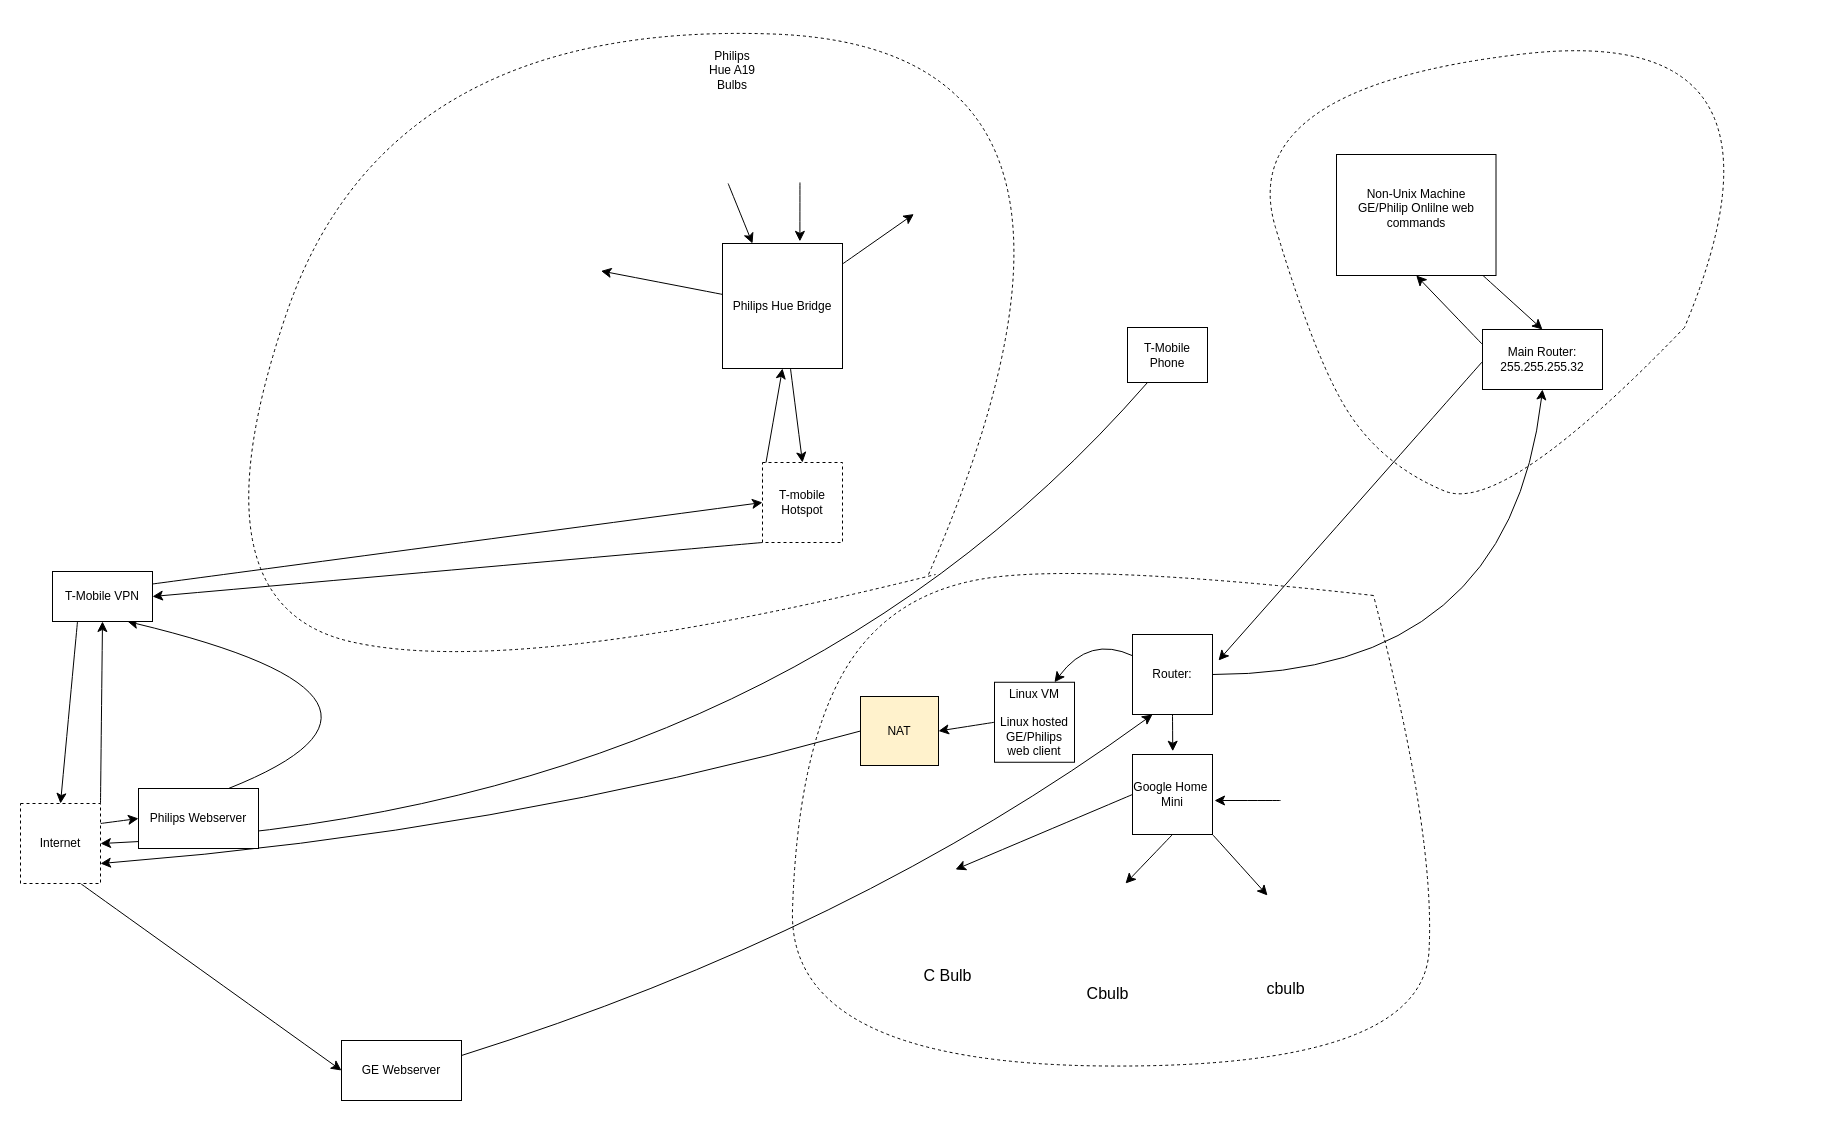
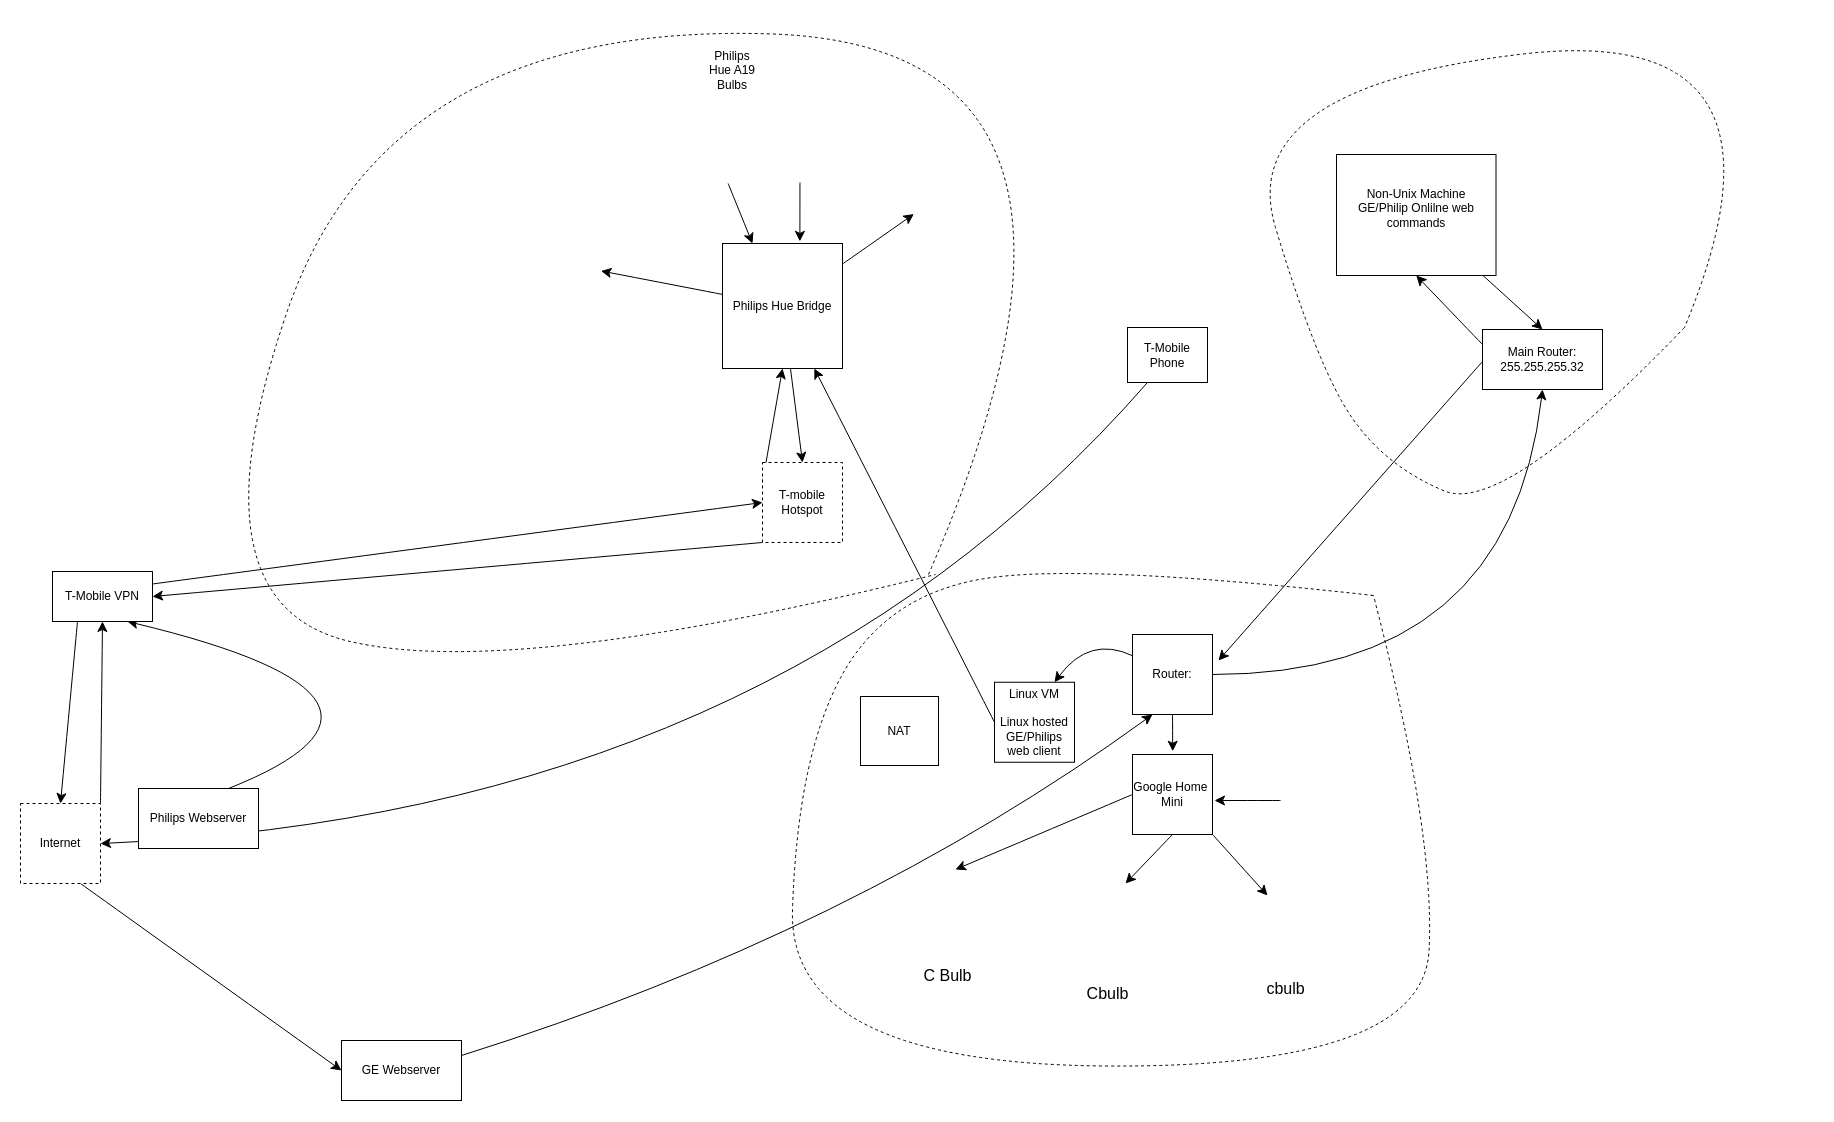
  <mxCell id="0" />
  <mxCell id="1" parent="0" />
  <mxCell id="2" style="edgeStyle=none;curved=1;rounded=0;orthogonalLoop=1;jettySize=auto;html=1;fontSize=12;startSize=8;endSize=8;entryX=0.75;entryY=0;entryDx=0;entryDy=0;" edge="1" parent="1" source="5" target="28"><mxGeometry relative="1" as="geometry"><mxPoint x="1034" y="721.75" as="targetPoint" /><Array as="points"><mxPoint x="1089" y="635" /></Array></mxGeometry></mxCell>
  <mxCell id="3" style="edgeStyle=none;curved=1;rounded=0;orthogonalLoop=1;jettySize=auto;html=1;exitX=0.5;exitY=1;exitDx=0;exitDy=0;fontSize=12;startSize=8;endSize=8;" edge="1" parent="1" source="5"><mxGeometry relative="1" as="geometry"><mxPoint x="1172.25" y="750.75" as="targetPoint" /></mxGeometry></mxCell>
  <mxCell id="4" style="edgeStyle=none;curved=1;rounded=0;orthogonalLoop=1;jettySize=auto;html=1;fontSize=12;startSize=8;endSize=8;entryX=0.5;entryY=1;entryDx=0;entryDy=0;" edge="1" parent="1" source="5" target="40"><mxGeometry relative="1" as="geometry"><mxPoint x="1488.096" y="561.231" as="targetPoint" /><Array as="points"><mxPoint x="1509" y="674" /></Array></mxGeometry></mxCell>
  <mxCell id="5" value="Router:" style="whiteSpace=wrap;html=1;aspect=fixed;" vertex="1" parent="1"><mxGeometry x="1132" y="634" width="80" height="80" as="geometry" /></mxCell>
  <mxCell id="6" style="edgeStyle=none;curved=1;rounded=0;orthogonalLoop=1;jettySize=auto;html=1;fontSize=12;startSize=8;endSize=8;entryX=0.5;entryY=0;entryDx=0;entryDy=0;" edge="1" parent="1" source="9" target="16"><mxGeometry relative="1" as="geometry"><mxPoint x="885.6" y="283" as="targetPoint" /></mxGeometry></mxCell>
  <mxCell id="7" style="edgeStyle=none;curved=1;rounded=0;orthogonalLoop=1;jettySize=auto;html=1;fontSize=12;startSize=8;endSize=8;" edge="1" parent="1" source="9"><mxGeometry relative="1" as="geometry"><mxPoint x="600.472" y="270.444" as="targetPoint" /></mxGeometry></mxCell>
  <mxCell id="8" style="edgeStyle=none;curved=1;rounded=0;orthogonalLoop=1;jettySize=auto;html=1;fontSize=12;startSize=8;endSize=8;" edge="1" parent="1" source="9"><mxGeometry relative="1" as="geometry"><mxPoint x="913.361" y="213.556" as="targetPoint" /></mxGeometry></mxCell>
  <mxCell id="9" value="Philips Hue Bridge" style="whiteSpace=wrap;html=1;aspect=fixed;" vertex="1" parent="1"><mxGeometry x="722" y="243" width="120" height="125" as="geometry" /></mxCell>
  <mxCell id="10" style="edgeStyle=none;curved=1;rounded=0;orthogonalLoop=1;jettySize=auto;html=1;exitX=0.5;exitY=1;exitDx=0;exitDy=0;entryX=0.5;entryY=0;entryDx=0;entryDy=0;fontSize=12;startSize=8;endSize=8;" edge="1" parent="1" source="13" target="44"><mxGeometry relative="1" as="geometry" /></mxCell>
  <mxCell id="11" style="edgeStyle=none;curved=1;rounded=0;orthogonalLoop=1;jettySize=auto;html=1;exitX=0;exitY=0.5;exitDx=0;exitDy=0;entryX=0.5;entryY=0;entryDx=0;entryDy=0;fontSize=12;startSize=8;endSize=8;" edge="1" parent="1" source="13" target="43"><mxGeometry relative="1" as="geometry" /></mxCell>
  <mxCell id="12" style="edgeStyle=none;curved=1;rounded=0;orthogonalLoop=1;jettySize=auto;html=1;exitX=1;exitY=1;exitDx=0;exitDy=0;entryX=0.25;entryY=0;entryDx=0;entryDy=0;fontSize=12;startSize=8;endSize=8;" edge="1" parent="1" source="13" target="45"><mxGeometry relative="1" as="geometry" /></mxCell>
  <mxCell id="13" value="Google Home&amp;nbsp;&lt;div&gt;Mini&lt;/div&gt;" style="whiteSpace=wrap;html=1;aspect=fixed;" vertex="1" parent="1"><mxGeometry x="1132" y="754" width="80" height="80" as="geometry" /></mxCell>
  <mxCell id="14" style="edgeStyle=none;curved=1;rounded=0;orthogonalLoop=1;jettySize=auto;html=1;exitX=0;exitY=0.25;exitDx=0;exitDy=0;fontSize=12;startSize=8;endSize=8;entryX=0.5;entryY=1;entryDx=0;entryDy=0;" edge="1" parent="1" source="16" target="9"><mxGeometry relative="1" as="geometry"><mxPoint x="806" y="303" as="targetPoint" /></mxGeometry></mxCell>
  <mxCell id="15" style="edgeStyle=none;curved=1;rounded=0;orthogonalLoop=1;jettySize=auto;html=1;exitX=0;exitY=1;exitDx=0;exitDy=0;entryX=1;entryY=0.5;entryDx=0;entryDy=0;fontSize=12;startSize=8;endSize=8;" edge="1" parent="1" source="16" target="56"><mxGeometry relative="1" as="geometry" /></mxCell>
  <mxCell id="16" value="T-mobile Hotspot" style="whiteSpace=wrap;html=1;aspect=fixed;dashed=1;" vertex="1" parent="1"><mxGeometry x="762" y="462" width="80" height="80" as="geometry" /></mxCell>
  <mxCell id="17" style="edgeStyle=none;curved=1;rounded=0;orthogonalLoop=1;jettySize=auto;html=1;exitX=0.25;exitY=1;exitDx=0;exitDy=0;entryX=1;entryY=0.5;entryDx=0;entryDy=0;fontSize=12;startSize=8;endSize=8;" edge="1" parent="1" source="18" target="22"><mxGeometry relative="1" as="geometry"><Array as="points"><mxPoint x="770" y="814" /></Array></mxGeometry></mxCell>
  <mxCell id="18" value="T-Mobile Phone" style="whiteSpace=wrap;html=1;aspect=fixed;" vertex="1" parent="1"><mxGeometry x="1127" y="327" width="80" height="55" as="geometry" /></mxCell>
  <mxCell id="19" style="edgeStyle=none;curved=1;rounded=0;orthogonalLoop=1;jettySize=auto;html=1;exitX=1;exitY=0;exitDx=0;exitDy=0;entryX=0.5;entryY=1;entryDx=0;entryDy=0;fontSize=12;startSize=8;endSize=8;" edge="1" parent="1" source="22" target="56"><mxGeometry relative="1" as="geometry" /></mxCell>
- <mxCell id="20" style="edgeStyle=none;curved=1;rounded=0;orthogonalLoop=1;jettySize=auto;html=1;exitX=1;exitY=0.25;exitDx=0;exitDy=0;entryX=0;entryY=0.5;entryDx=0;entryDy=0;fontSize=12;startSize=8;endSize=8;" edge="1" parent="1" source="22" target="53"><mxGeometry relative="1" as="geometry" /></mxCell>
  <mxCell id="21" style="edgeStyle=none;curved=1;rounded=0;orthogonalLoop=1;jettySize=auto;html=1;exitX=0.75;exitY=1;exitDx=0;exitDy=0;entryX=0;entryY=0.5;entryDx=0;entryDy=0;fontSize=12;startSize=8;endSize=8;" edge="1" parent="1" source="22" target="51"><mxGeometry relative="1" as="geometry" /></mxCell>
  <mxCell id="22" value="Internet" style="whiteSpace=wrap;html=1;aspect=fixed;dashed=1;" vertex="1" parent="1"><mxGeometry x="20" y="803" width="80" height="80" as="geometry" /></mxCell>
  <mxCell id="23" style="edgeStyle=none;curved=1;rounded=0;orthogonalLoop=1;jettySize=auto;html=1;entryX=0.25;entryY=0;entryDx=0;entryDy=0;fontSize=12;startSize=8;endSize=8;" edge="1" parent="1" source="24" target="9"><mxGeometry relative="1" as="geometry" /></mxCell>
  <mxCell id="24" value="" style="shape=image;html=1;verticalAlign=top;verticalLabelPosition=bottom;labelBackgroundColor=#ffffff;imageAspect=0;aspect=fixed;image=https://cdn0.iconfinder.com/data/icons/evericons-24px-vol-2/24/lightbulb-128.png" vertex="1" parent="1"><mxGeometry x="670" y="101" width="82" height="82" as="geometry" /></mxCell>
  <mxCell id="25" value="" style="shape=image;html=1;verticalAlign=top;verticalLabelPosition=bottom;labelBackgroundColor=#ffffff;imageAspect=0;aspect=fixed;image=https://cdn0.iconfinder.com/data/icons/evericons-24px-vol-2/24/lightbulb-128.png" vertex="1" parent="1"><mxGeometry x="759" y="101" width="81" height="81" as="geometry" /></mxCell>
  <mxCell id="26" style="edgeStyle=none;curved=1;rounded=0;orthogonalLoop=1;jettySize=auto;html=1;entryX=0.645;entryY=-0.017;entryDx=0;entryDy=0;entryPerimeter=0;fontSize=12;startSize=8;endSize=8;" edge="1" parent="1" source="25" target="9"><mxGeometry relative="1" as="geometry" /></mxCell>
- <mxCell id="27" style="edgeStyle=none;curved=1;rounded=0;orthogonalLoop=1;jettySize=auto;html=1;exitX=0;exitY=0.5;exitDx=0;exitDy=0;entryX=1;entryY=0.5;entryDx=0;entryDy=0;fontSize=12;startSize=8;endSize=8;" edge="1" parent="1" source="28" target="33"><mxGeometry relative="1" as="geometry" /></mxCell>
+ <mxCell id="27" style="edgeStyle=none;curved=1;rounded=0;orthogonalLoop=1;jettySize=auto;html=1;exitX=0;exitY=0.5;exitDx=0;exitDy=0;fontSize=12;startSize=8;endSize=8;" edge="1" parent="1" source="28" target="9"><mxGeometry relative="1" as="geometry" /></mxCell>
  <mxCell id="28" value="Linux VM&lt;div&gt;&lt;br&gt;&lt;div&gt;Linux hosted GE/Philips web client&lt;/div&gt;&lt;/div&gt;" style="whiteSpace=wrap;html=1;aspect=fixed;" vertex="1" parent="1"><mxGeometry x="994" y="681.75" width="80" height="80" as="geometry" /></mxCell>
  <mxCell id="29" style="edgeStyle=none;curved=1;rounded=0;orthogonalLoop=1;jettySize=auto;html=1;fontSize=12;startSize=8;endSize=8;" edge="1" parent="1"><mxGeometry relative="1" as="geometry"><mxPoint x="1214" y="800" as="targetPoint" /><mxPoint x="1280" y="800" as="sourcePoint" /></mxGeometry></mxCell>
  <mxCell id="30" value="" style="shape=image;html=1;verticalAlign=top;verticalLabelPosition=bottom;labelBackgroundColor=#ffffff;imageAspect=0;aspect=fixed;image=https://cdn0.iconfinder.com/data/icons/evericons-24px-vol-2/24/lightbulb-128.png" vertex="1" parent="1"><mxGeometry x="1282" y="738" width="92" height="92" as="geometry" /></mxCell>
  <mxCell id="31" value="Philips Hue A19 Bulbs&lt;div&gt;&lt;br&gt;&lt;/div&gt;" style="text;html=1;align=center;verticalAlign=middle;whiteSpace=wrap;rounded=0;" vertex="1" parent="1"><mxGeometry x="702" y="62" width="60" height="30" as="geometry" /></mxCell>
- <mxCell id="32" style="edgeStyle=none;curved=1;rounded=0;orthogonalLoop=1;jettySize=auto;html=1;exitX=0;exitY=0.5;exitDx=0;exitDy=0;fontSize=12;startSize=8;endSize=8;entryX=1;entryY=0.75;entryDx=0;entryDy=0;" edge="1" parent="1" source="33" target="22"><mxGeometry relative="1" as="geometry"><Array as="points"><mxPoint x="495" y="832" /></Array></mxGeometry></mxCell>
- <mxCell id="33" value="NAT" style="rounded=0;whiteSpace=wrap;html=1;fillColor=#fff2cc;" vertex="1" parent="1"><mxGeometry x="860" y="696" width="78" height="69" as="geometry" /></mxCell>
+ <mxCell id="33" value="NAT" style="rounded=0;whiteSpace=wrap;html=1;" vertex="1" parent="1"><mxGeometry x="860" y="696" width="78" height="69" as="geometry" /></mxCell>
  <mxCell id="34" style="edgeStyle=none;curved=1;rounded=0;orthogonalLoop=1;jettySize=auto;html=1;entryX=0.5;entryY=0;entryDx=0;entryDy=0;fontSize=12;startSize=8;endSize=8;" edge="1" parent="1" source="36" target="40"><mxGeometry relative="1" as="geometry" /></mxCell>
  <mxCell id="35" style="edgeStyle=none;curved=1;rounded=0;orthogonalLoop=1;jettySize=auto;html=1;exitX=0.5;exitY=1;exitDx=0;exitDy=0;fontSize=12;startSize=8;endSize=8;" edge="1" parent="1"><mxGeometry relative="1" as="geometry"><mxPoint x="1482" y="361" as="sourcePoint" /><mxPoint x="1218" y="660" as="targetPoint" /></mxGeometry></mxCell>
  <mxCell id="36" value="Non-Unix Machine&lt;div&gt;GE/Philip Onlilne web commands&lt;br&gt;&lt;div&gt;&lt;br&gt;&lt;/div&gt;&lt;/div&gt;" style="rounded=0;whiteSpace=wrap;html=1;" vertex="1" parent="1"><mxGeometry x="1336" y="154" width="159.5" height="121" as="geometry" /></mxCell>
  <mxCell id="37" value="" style="endArrow=none;dashed=1;html=1;rounded=0;fontSize=12;startSize=8;endSize=8;curved=1;" edge="1" parent="1"><mxGeometry width="50" height="50" relative="1" as="geometry"><mxPoint x="1373" y="595" as="sourcePoint" /><mxPoint x="1373" y="595" as="targetPoint" /><Array as="points"><mxPoint x="1078" y="562" /><mxPoint x="885" y="595" /><mxPoint x="797" y="756" /><mxPoint x="787" y="1063" /><mxPoint x="1422" y="1068" /><mxPoint x="1435" y="833" /></Array></mxGeometry></mxCell>
  <mxCell id="38" value="" style="endArrow=none;dashed=1;html=1;rounded=0;fontSize=12;startSize=8;endSize=8;curved=1;" edge="1" parent="1"><mxGeometry width="50" height="50" relative="1" as="geometry"><mxPoint x="1684" y="327" as="sourcePoint" /><mxPoint x="1684" y="327" as="targetPoint" /><Array as="points"><mxPoint x="1503" y="515" /><mxPoint x="1385" y="466" /><mxPoint x="1317" y="367" /><mxPoint x="1233" y="87" /><mxPoint x="1812" y="20" /></Array></mxGeometry></mxCell>
  <mxCell id="39" style="edgeStyle=none;curved=1;rounded=0;orthogonalLoop=1;jettySize=auto;html=1;exitX=0;exitY=0.25;exitDx=0;exitDy=0;entryX=0.5;entryY=1;entryDx=0;entryDy=0;fontSize=12;startSize=8;endSize=8;" edge="1" parent="1" source="40" target="36"><mxGeometry relative="1" as="geometry" /></mxCell>
  <mxCell id="40" value="Main Router:&lt;div&gt;255.255.255.32&lt;/div&gt;" style="whiteSpace=wrap;html=1;" vertex="1" parent="1"><mxGeometry x="1482" y="329" width="120" height="60" as="geometry" /></mxCell>
  <mxCell id="41" value="" style="shape=image;html=1;verticalAlign=top;verticalLabelPosition=bottom;labelBackgroundColor=#ffffff;imageAspect=0;aspect=fixed;image=https://cdn0.iconfinder.com/data/icons/evericons-24px-vol-2/24/lightbulb-128.png" vertex="1" parent="1"><mxGeometry x="484" y="202" width="82" height="82" as="geometry" /></mxCell>
  <mxCell id="42" value="" style="shape=image;html=1;verticalAlign=top;verticalLabelPosition=bottom;labelBackgroundColor=#ffffff;imageAspect=0;aspect=fixed;image=https://cdn0.iconfinder.com/data/icons/evericons-24px-vol-2/24/lightbulb-128.png" vertex="1" parent="1"><mxGeometry x="930" y="135" width="82" height="82" as="geometry" /></mxCell>
  <mxCell id="43" value="" style="shape=image;html=1;verticalAlign=top;verticalLabelPosition=bottom;labelBackgroundColor=#ffffff;imageAspect=0;aspect=fixed;image=https://cdn0.iconfinder.com/data/icons/evericons-24px-vol-2/24/lightbulb-128.png" vertex="1" parent="1"><mxGeometry x="909" y="869" width="92" height="92" as="geometry" /></mxCell>
  <mxCell id="44" value="" style="shape=image;html=1;verticalAlign=top;verticalLabelPosition=bottom;labelBackgroundColor=#ffffff;imageAspect=0;aspect=fixed;image=https://cdn0.iconfinder.com/data/icons/evericons-24px-vol-2/24/lightbulb-128.png" vertex="1" parent="1"><mxGeometry x="1079" y="883" width="92" height="92" as="geometry" /></mxCell>
  <mxCell id="45" value="" style="shape=image;html=1;verticalAlign=top;verticalLabelPosition=bottom;labelBackgroundColor=#ffffff;imageAspect=0;aspect=fixed;image=https://cdn0.iconfinder.com/data/icons/evericons-24px-vol-2/24/lightbulb-128.png" vertex="1" parent="1"><mxGeometry x="1244" y="895" width="92" height="92" as="geometry" /></mxCell>
  <mxCell id="46" value="C Bulb" style="text;html=1;align=center;verticalAlign=middle;resizable=0;points=[];autosize=1;strokeColor=none;fillColor=none;fontSize=16;" vertex="1" parent="1"><mxGeometry x="913.5" y="959.5" width="66" height="31" as="geometry" /></mxCell>
  <mxCell id="47" value="Cbulb" style="text;html=1;align=center;verticalAlign=middle;resizable=0;points=[];autosize=1;strokeColor=none;fillColor=none;fontSize=16;" vertex="1" parent="1"><mxGeometry x="1076.5" y="977.5" width="60" height="31" as="geometry" /></mxCell>
  <mxCell id="48" value="cbulb&lt;div&gt;&lt;br&gt;&lt;/div&gt;" style="text;html=1;align=center;verticalAlign=middle;resizable=0;points=[];autosize=1;strokeColor=none;fillColor=none;fontSize=16;" vertex="1" parent="1"><mxGeometry x="1256.5" y="972.5" width="56" height="50" as="geometry" /></mxCell>
  <mxCell id="49" value="" style="endArrow=none;dashed=1;html=1;rounded=0;fontSize=12;startSize=8;endSize=8;curved=1;" edge="1" parent="1"><mxGeometry width="50" height="50" relative="1" as="geometry"><mxPoint x="928" y="574" as="sourcePoint" /><mxPoint x="935" y="574" as="targetPoint" /><Array as="points"><mxPoint x="1157" y="47" /><mxPoint x="387" y="20" /><mxPoint x="186" y="603" /><mxPoint x="513" y="679" /></Array></mxGeometry></mxCell>
  <mxCell id="50" style="edgeStyle=none;curved=1;rounded=0;orthogonalLoop=1;jettySize=auto;html=1;exitX=1;exitY=0.25;exitDx=0;exitDy=0;entryX=0.25;entryY=1;entryDx=0;entryDy=0;fontSize=12;startSize=8;endSize=8;" edge="1" parent="1" source="51" target="5"><mxGeometry relative="1" as="geometry"><Array as="points"><mxPoint x="852" y="932" /></Array></mxGeometry></mxCell>
  <mxCell id="51" value="GE Webserver" style="rounded=0;whiteSpace=wrap;html=1;" vertex="1" parent="1"><mxGeometry x="341" y="1040" width="120" height="60" as="geometry" /></mxCell>
  <mxCell id="52" style="edgeStyle=none;curved=1;rounded=0;orthogonalLoop=1;jettySize=auto;html=1;exitX=0.75;exitY=0;exitDx=0;exitDy=0;entryX=0.75;entryY=1;entryDx=0;entryDy=0;fontSize=12;startSize=8;endSize=8;" edge="1" parent="1" source="53" target="56"><mxGeometry relative="1" as="geometry"><Array as="points"><mxPoint x="452" y="699" /></Array></mxGeometry></mxCell>
  <mxCell id="53" value="Philips Webserver" style="rounded=0;whiteSpace=wrap;html=1;" vertex="1" parent="1"><mxGeometry x="138" y="788" width="120" height="60" as="geometry" /></mxCell>
  <mxCell id="54" style="edgeStyle=none;curved=1;rounded=0;orthogonalLoop=1;jettySize=auto;html=1;exitX=0.25;exitY=1;exitDx=0;exitDy=0;entryX=0.5;entryY=0;entryDx=0;entryDy=0;fontSize=12;startSize=8;endSize=8;" edge="1" parent="1" source="56" target="22"><mxGeometry relative="1" as="geometry" /></mxCell>
  <mxCell id="55" style="edgeStyle=none;curved=1;rounded=0;orthogonalLoop=1;jettySize=auto;html=1;exitX=1;exitY=0.25;exitDx=0;exitDy=0;entryX=0;entryY=0.5;entryDx=0;entryDy=0;fontSize=12;startSize=8;endSize=8;" edge="1" parent="1" source="56" target="16"><mxGeometry relative="1" as="geometry" /></mxCell>
  <mxCell id="56" value="T-Mobile VPN" style="rounded=0;whiteSpace=wrap;html=1;" vertex="1" parent="1"><mxGeometry x="52" y="571" width="100" height="50" as="geometry" /></mxCell>
